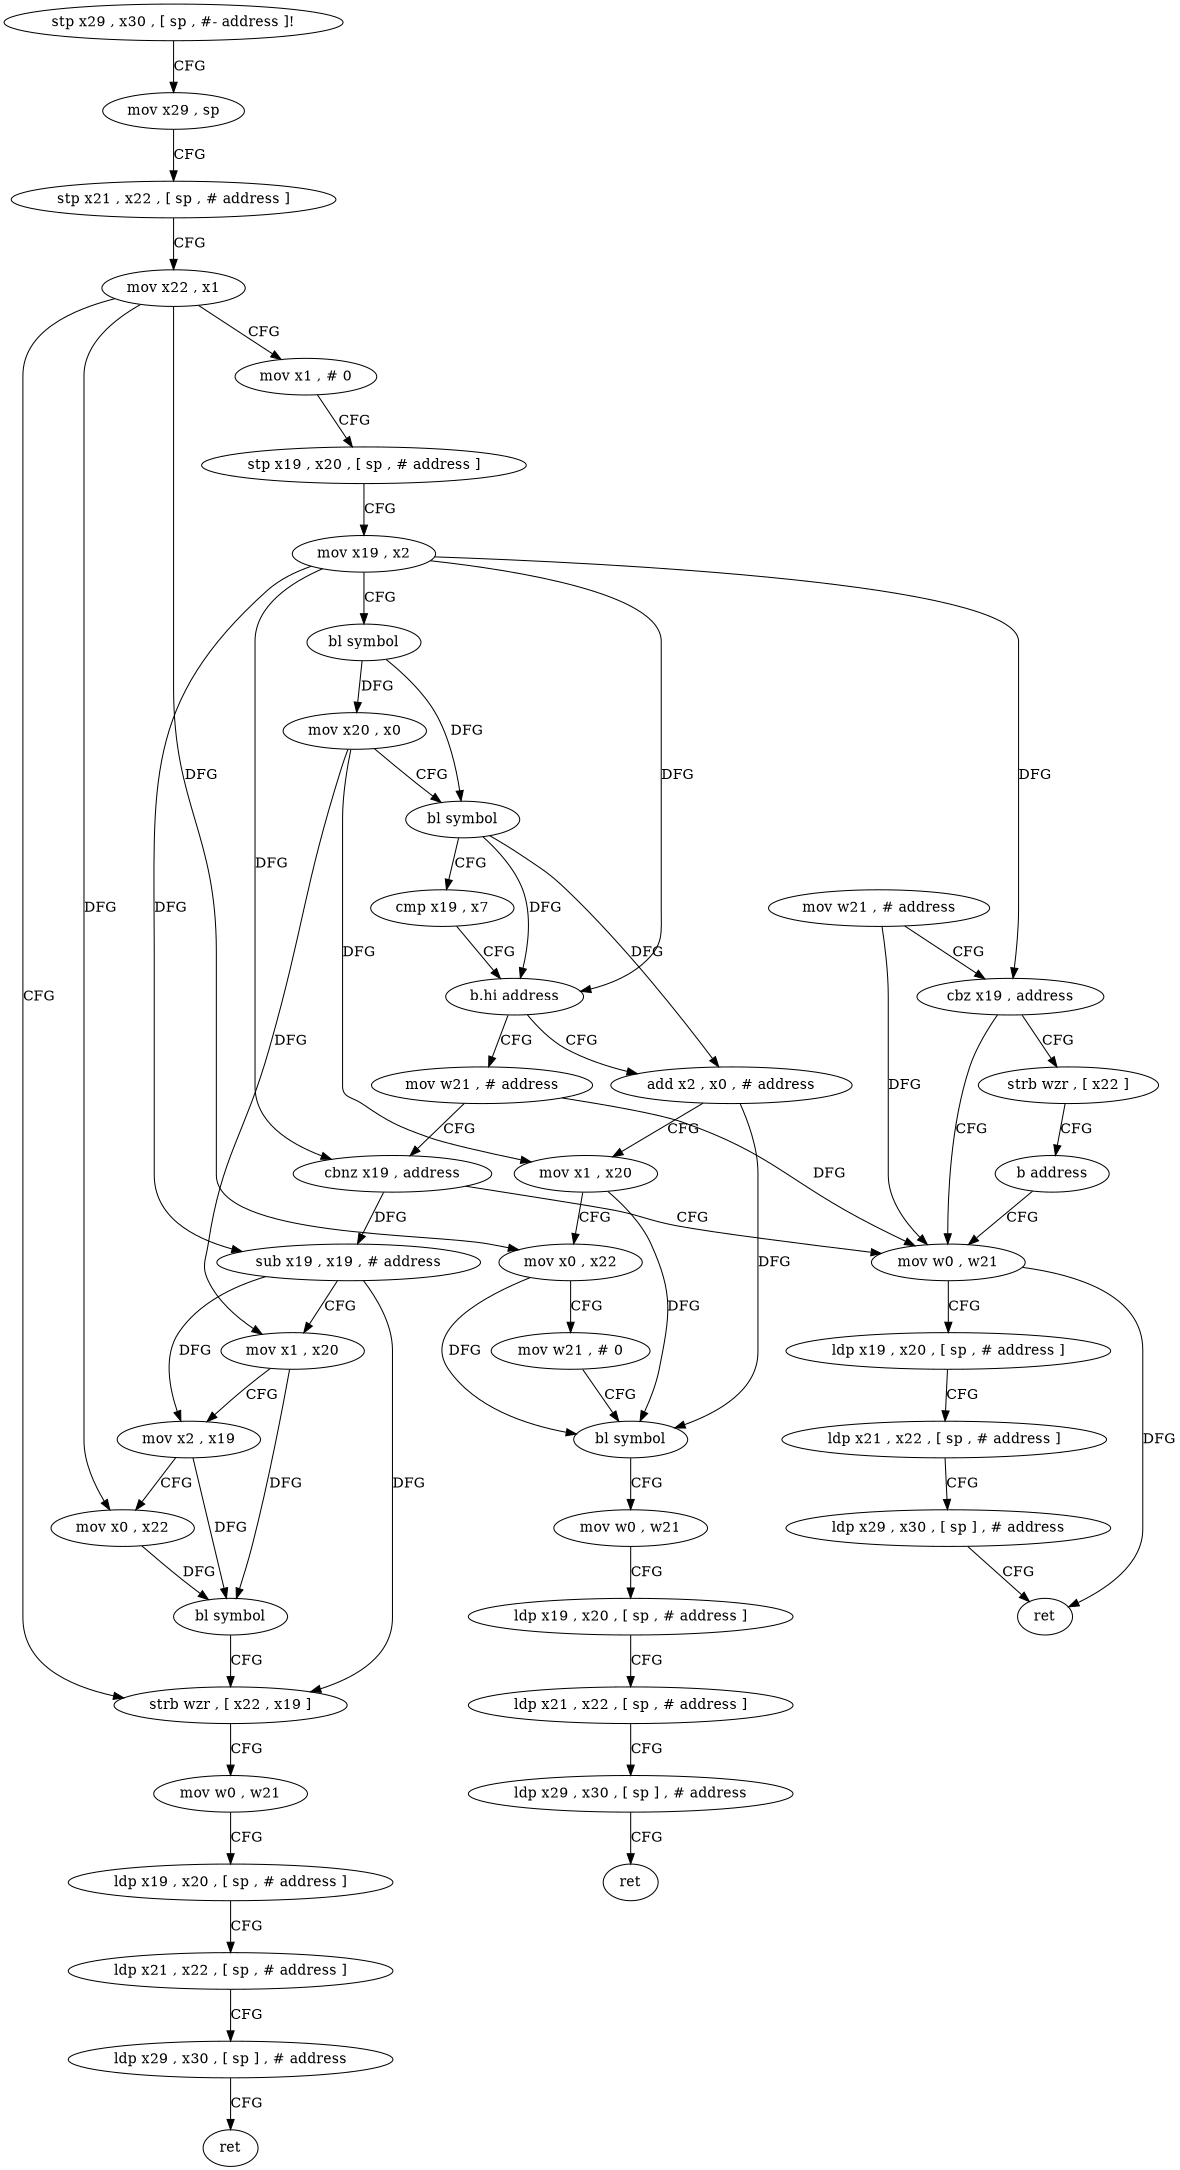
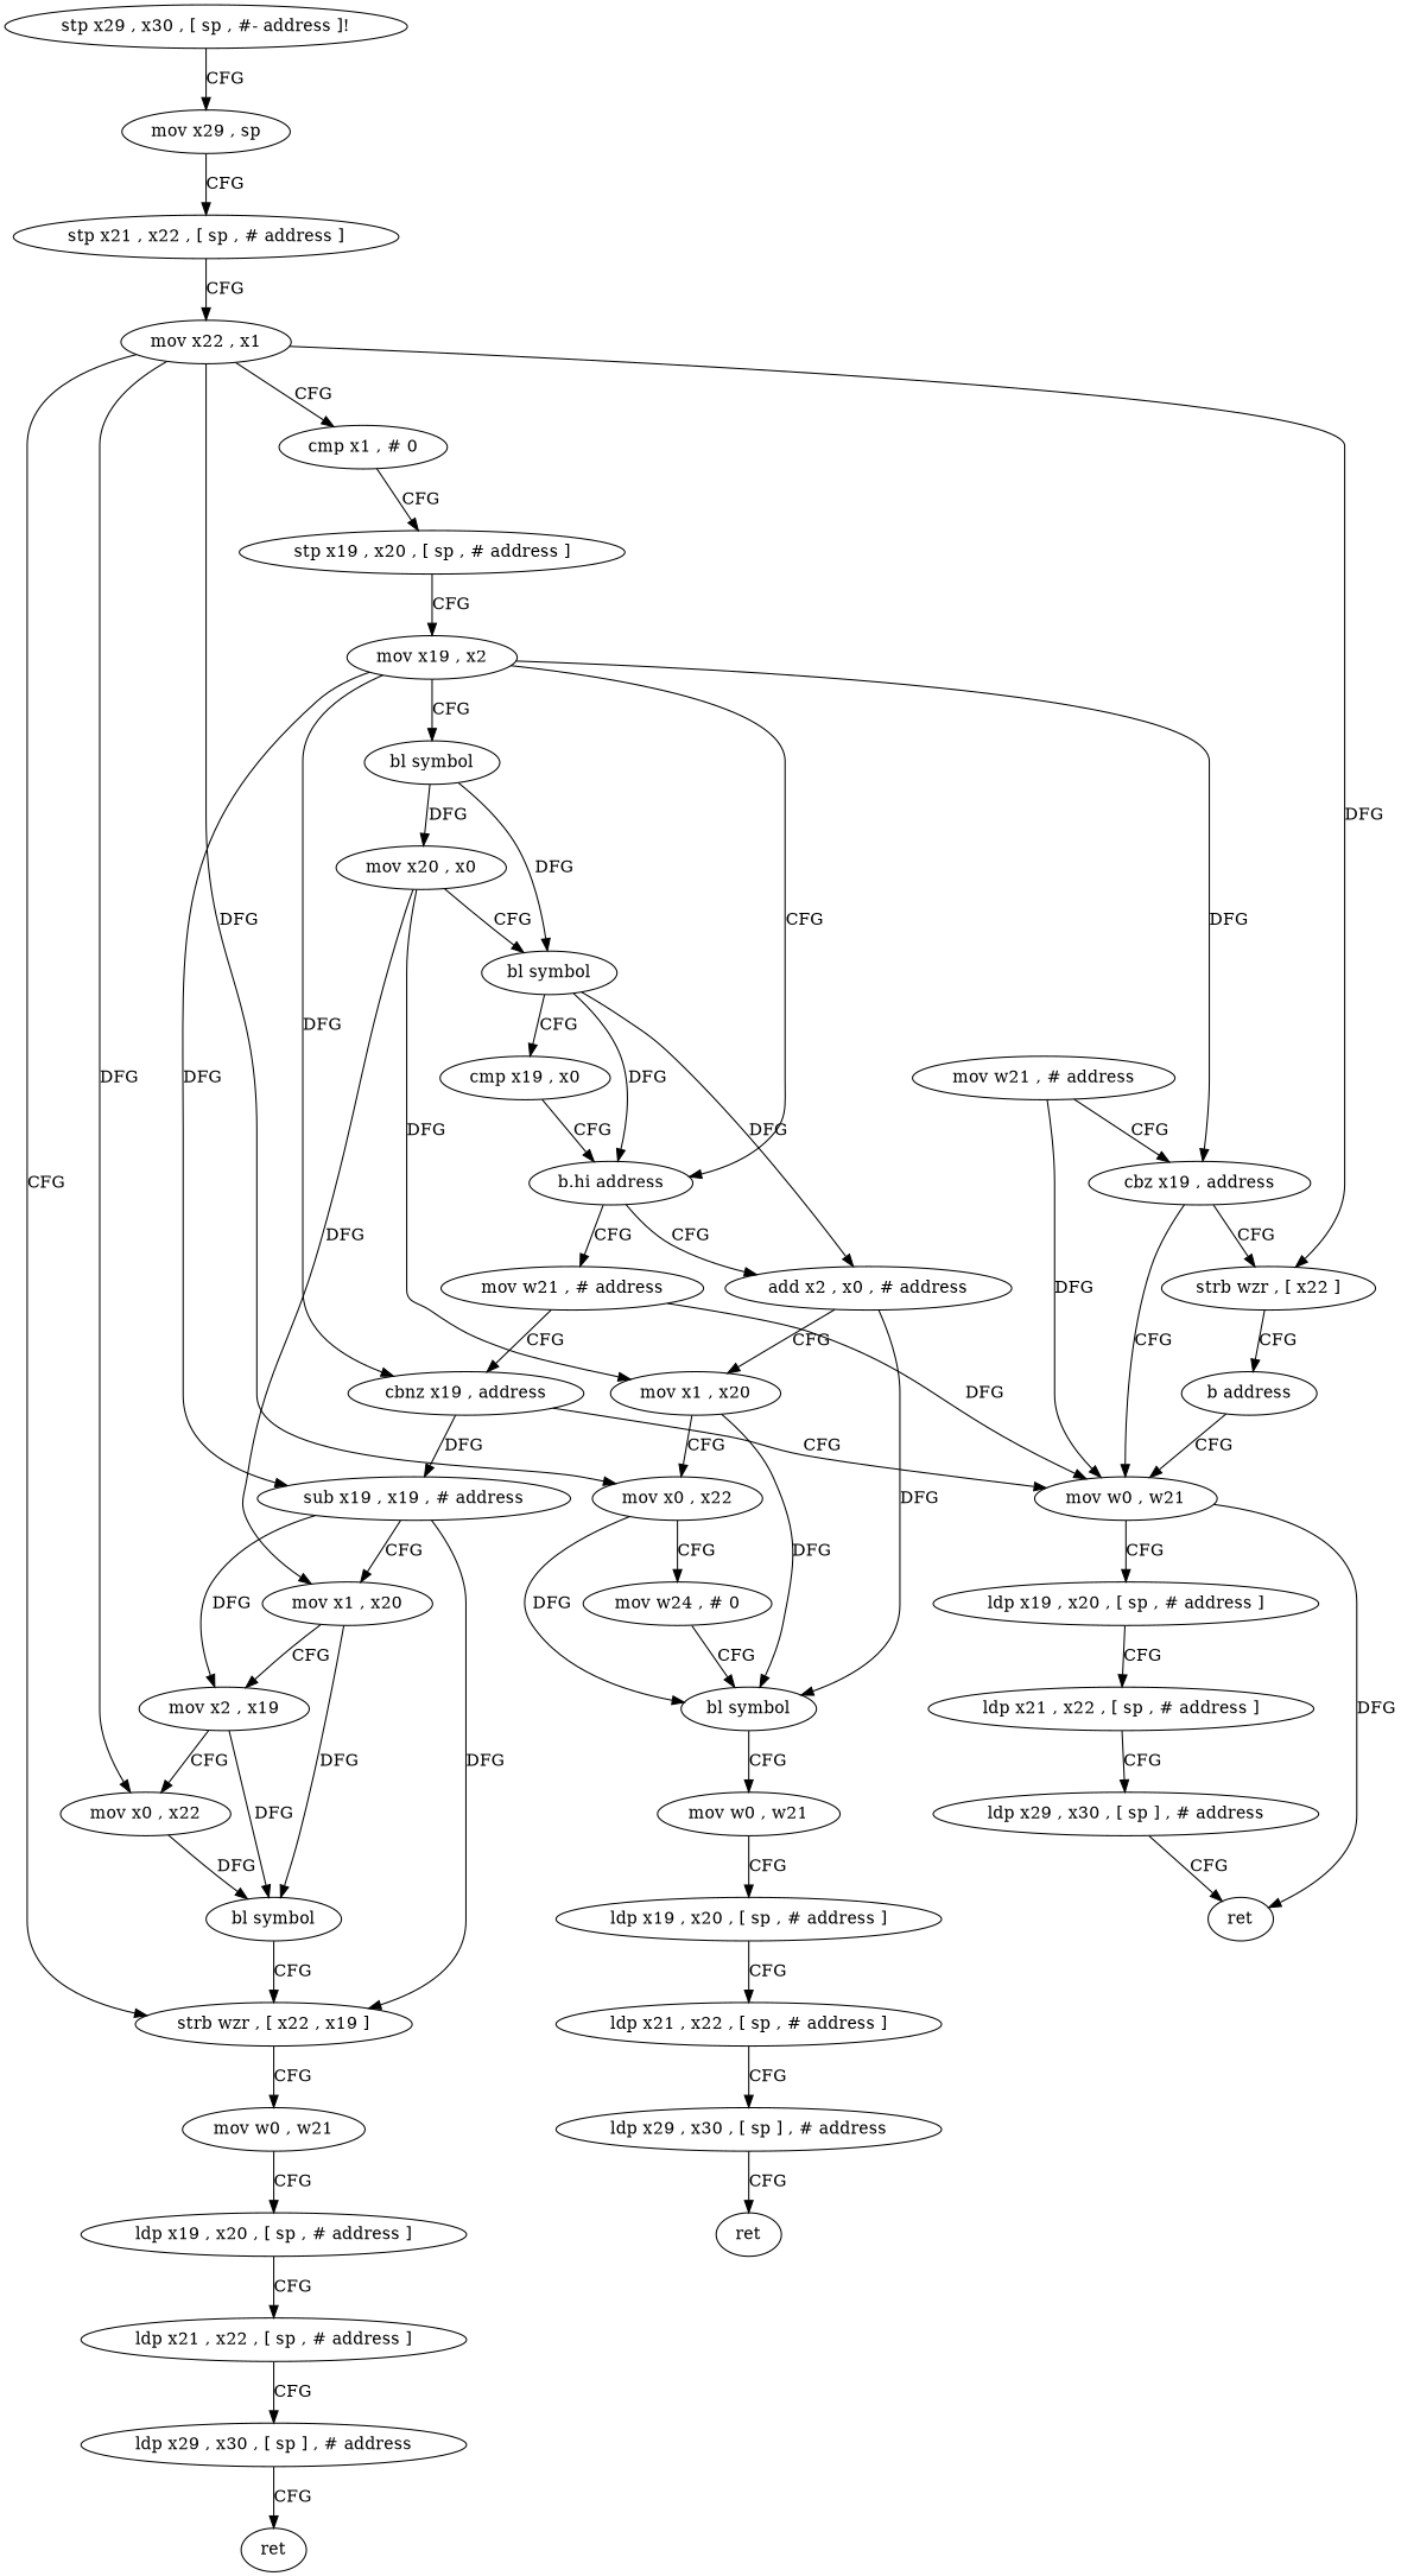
  digraph {
    n1 [label="stp x29 , x30 , [ sp , #- address ]!"]
    n2 [label="mov x29 , sp"]
    n3 [label="stp x21 , x22 , [ sp , # address ]"]
    n4 [label="mov x22 , x1"]
-   n5 [label="mov x1 , # 0"]
+   n5 [label="cmp x1 , # 0"]
    n6 [label="strb wzr , [ x22 ]"]
    n7 [label="mov x0 , x22"]
    n8 [label="mov x0 , x22"]
    n9 [label="strb wzr , [ x22 , x19 ]"]
    n10 [label="stp x19 , x20 , [ sp , # address ]"]
    n11 [label="b address"]
    n12 [label="bl symbol"]
-   n13 [label="mov w21 , # 0"]
+   n13 [label="mov w24 , # 0"]
    n14 [label="bl symbol"]
    n15 [label="mov w0 , w21"]
    n16 [label="mov x19 , x2"]
    n17 [label="bl symbol"]
    n18 [label="cbz x19 , address"]
    n19 [label="b.hi address"]
    n20 [label="cbnz x19 , address"]
    n21 [label="sub x19 , x19 , # address"]
    n22 [label="mov x20 , x0"]
    n23 [label="bl symbol"]
    n24 [label="mov w0 , w21"]
    n25 [label="add x2 , x0 , # address"]
    n26 [label="mov w21 , # address"]
    n27 [label="mov x1 , x20"]
    n28 [label="mov x2 , x19"]
    n29 [label="mov x1 , x20"]
-   n30 [label="cmp x19 , x7"]
+   n30 [label="cmp x19 , x0"]
    n31 [label="mov w21 , # address"]
    n32 [label="ldp x19 , x20 , [ sp , # address ]"]
    n33 [label=ret]
    n34 [label="ldp x21 , x22 , [ sp , # address ]"]
    n35 [label="mov w0 , w21"]
    n36 [label="ldp x29 , x30 , [ sp ] , # address"]
    n37 [label="ldp x19 , x20 , [ sp , # address ]"]
    n38 [label="ldp x21 , x22 , [ sp , # address ]"]
    n39 [label="ldp x29 , x30 , [ sp ] , # address"]
    n40 [label=ret]
    n41 [label="ldp x19 , x20 , [ sp , # address ]"]
    n42 [label="ldp x21 , x22 , [ sp , # address ]"]
    n43 [label="ldp x29 , x30 , [ sp ] , # address"]
    n44 [label=ret]
    n1 -> n2 [label=CFG]
    n2 -> n3 [label=CFG]
    n3 -> n4 [label=CFG]
    n4 -> n5 [label=CFG]
+   n4 -> n6 [label=DFG]
    n4 -> n7 [label=DFG]
    n4 -> n8 [label=DFG]
    n4 -> n9 [label=CFG]
    n5 -> n10 [label=CFG]
    n6 -> n11 [label=CFG]
    n7 -> n12 [label=DFG]
    n7 -> n13 [label=CFG]
    n8 -> n14 [label=DFG]
    n9 -> n15 [label=CFG]
    n10 -> n16 [label=CFG]
    n11 -> n24 [label=CFG]
    n12 -> n35 [label=CFG]
    n13 -> n12 [label=CFG]
    n14 -> n9 [label=CFG]
    n15 -> n41 [label=CFG]
    n16 -> n17 [label=CFG]
    n16 -> n18 [label=DFG]
-   n16 -> n19 [label=DFG]
+   n16 -> n19 [label=CFG]
    n16 -> n20 [label=DFG]
    n16 -> n21 [label=DFG]
    n17 -> n22 [label=DFG]
    n17 -> n23 [label=DFG]
    n18 -> n6 [label=CFG]
    n18 -> n24 [label=CFG]
    n19 -> n25 [label=CFG]
    n19 -> n26 [label=CFG]
    n20 -> n21 [label=DFG]
    n20 -> n24 [label=CFG]
    n21 -> n9 [label=DFG]
    n21 -> n27 [label=CFG]
    n21 -> n28 [label=DFG]
    n22 -> n23 [label=CFG]
    n22 -> n27 [label=DFG]
    n22 -> n29 [label=DFG]
    n23 -> n19 [label=DFG]
    n23 -> n25 [label=DFG]
    n23 -> n30 [label=CFG]
    n24 -> n32 [label=CFG]
    n24 -> n33 [label=DFG]
    n25 -> n12 [label=DFG]
    n25 -> n29 [label=CFG]
    n26 -> n20 [label=CFG]
    n26 -> n24 [label=DFG]
    n27 -> n14 [label=DFG]
    n27 -> n28 [label=CFG]
    n28 -> n8 [label=CFG]
    n28 -> n14 [label=DFG]
    n29 -> n7 [label=CFG]
    n29 -> n12 [label=DFG]
    n30 -> n19 [label=CFG]
    n31 -> n18 [label=CFG]
    n31 -> n24 [label=DFG]
    n32 -> n34 [label=CFG]
    n34 -> n36 [label=CFG]
    n35 -> n37 [label=CFG]
    n36 -> n33 [label=CFG]
    n37 -> n38 [label=CFG]
    n38 -> n39 [label=CFG]
    n39 -> n40 [label=CFG]
    n41 -> n42 [label=CFG]
    n42 -> n43 [label=CFG]
    n43 -> n44 [label=CFG]
  }
